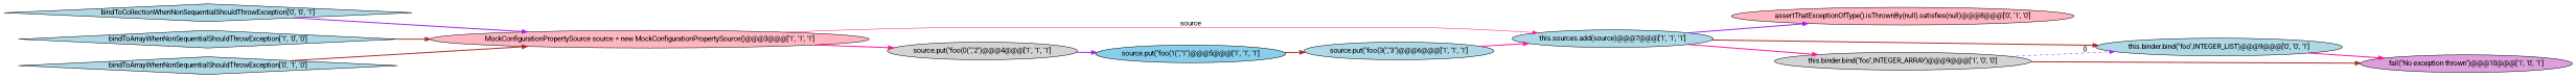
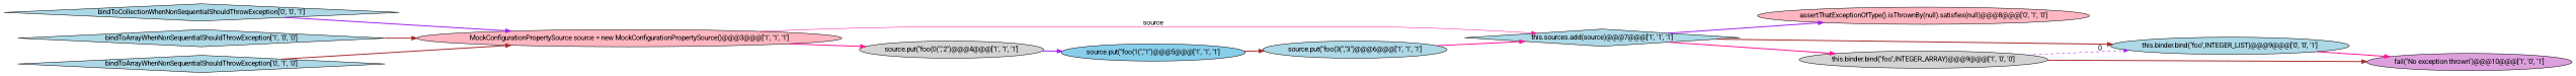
  digraph {
    rankdir=LR
    fontname=Roboto
    node [fillcolor=lightblue shape=ellipse style=filled fontname=Roboto]
    edge [style=bold color=brown fontname=Roboto]
    n1 [fillcolor=plum label="fail(\"No exception thrown\")@@@10@@@['1', '0', '1']"]
    n2 [fillcolor=lightpink label="assertThatExceptionOfType().isThrownBy(null).satisfies(null)@@@8@@@['0', '1', '0']"]
-   n3 [label="this.sources.add(source)@@@7@@@['1', '1', '1']"]
+   n3 [label="this.sources.add(source)@@@7@@@['1', '1', '1']" shape=diamond]
    n4 [label="this.binder.bind(\"foo\",INTEGER_LIST)@@@9@@@['0', '0', '1']"]
    n5 [fillcolor=lightgrey label="this.binder.bind(\"foo\",INTEGER_ARRAY)@@@9@@@['1', '0', '0']"]
    n6 [fillcolor=lightgrey label="source.put(\"foo(0(\",\"2\")@@@4@@@['1', '1', '1']"]
    n7 [fillcolor=skyblue label="source.put(\"foo(1(\",\"1\")@@@5@@@['1', '1', '1']"]
    n8 [label="bindToCollectionWhenNonSequentialShouldThrowException['0', '0', '1']" shape=diamond]
    n9 [fillcolor=lightpink label="MockConfigurationPropertySource source = new MockConfigurationPropertySource()@@@3@@@['1', '1', '1']"]
    n10 [label="source.put(\"foo(3(\",\"3\")@@@6@@@['1', '1', '1']"]
    n11 [label="bindToArrayWhenNonSequentialShouldThrowException['1', '0', '0']" shape=diamond]
    n12 [label="bindToArrayWhenNonSequentialShouldThrowException['0', '1', '0']" shape=diamond]
    n3 -> n2 [color=purple]
    n3 -> n4
    n3 -> n5 [color=deeppink]
    n4 -> n1 [color=deeppink]
    n5 -> n1
    n5 -> n4 [label=0 style=dashed color=purple]
    n6 -> n7 [color=purple]
    n7 -> n10
    n8 -> n9 [color=purple]
    n9 -> n3 [label=source style=solid color=deeppink]
    n9 -> n6 [color=deeppink]
    n10 -> n3 [color=deeppink]
    n11 -> n9
    n12 -> n9
  }
